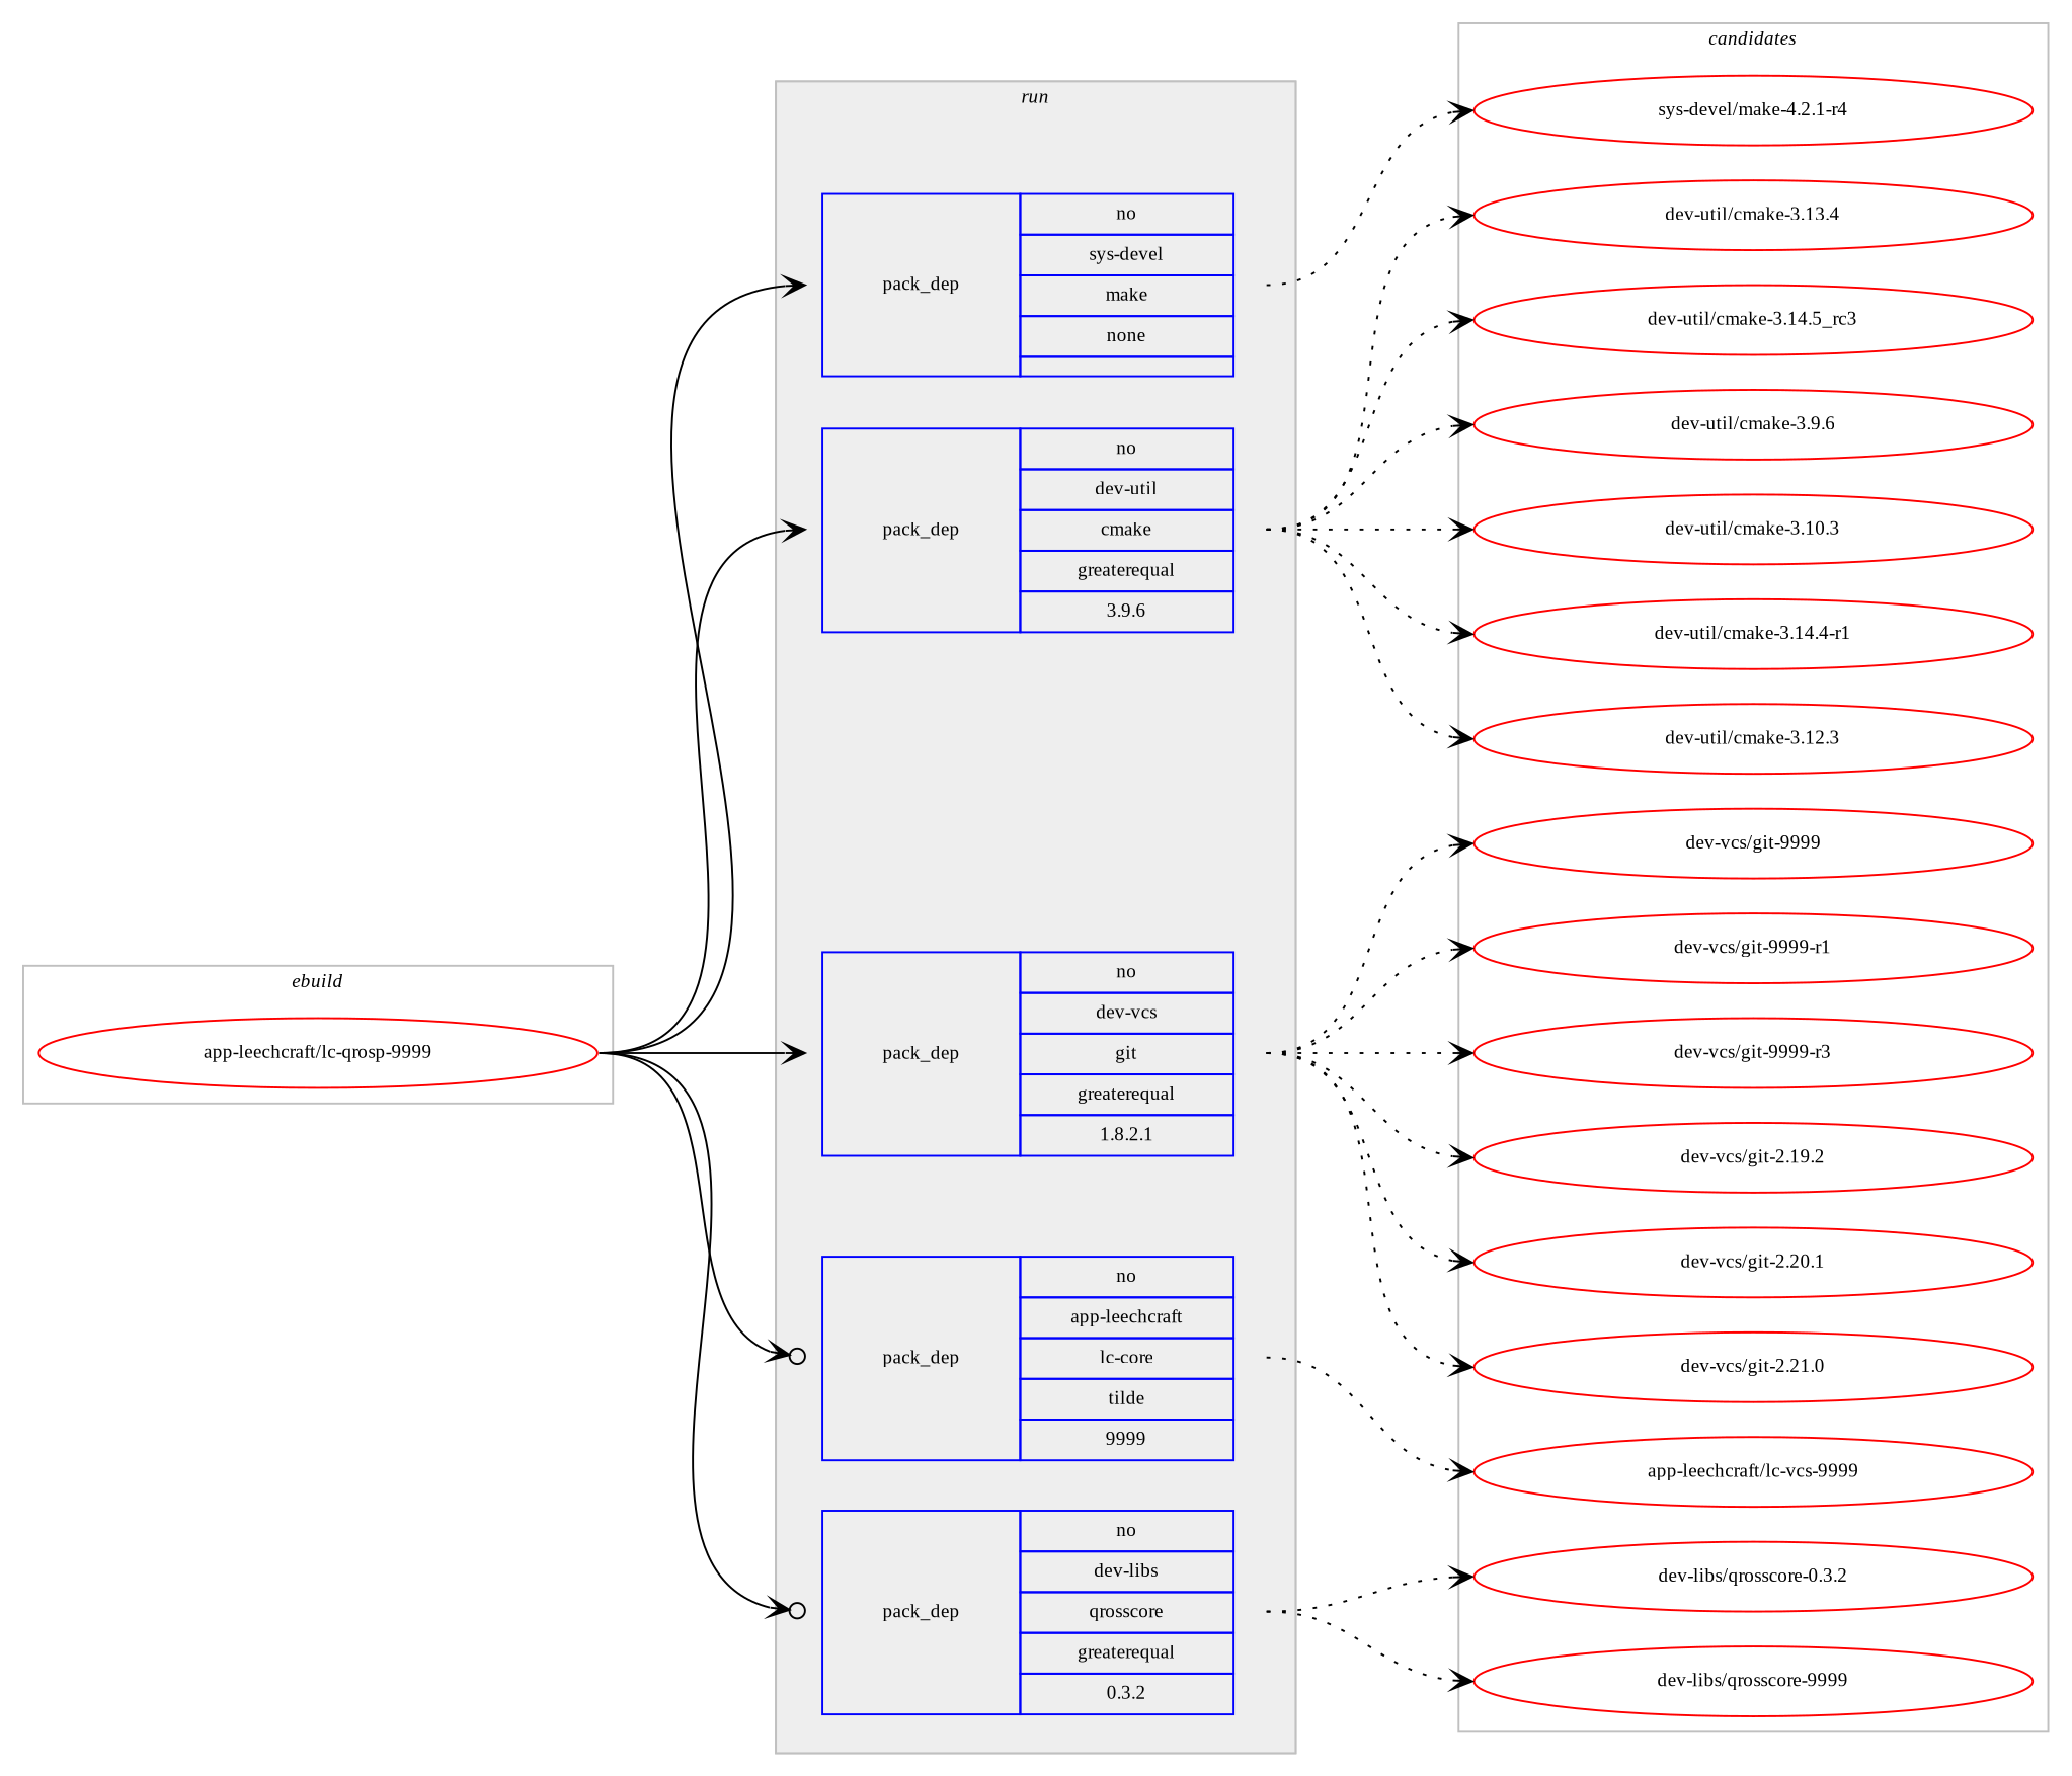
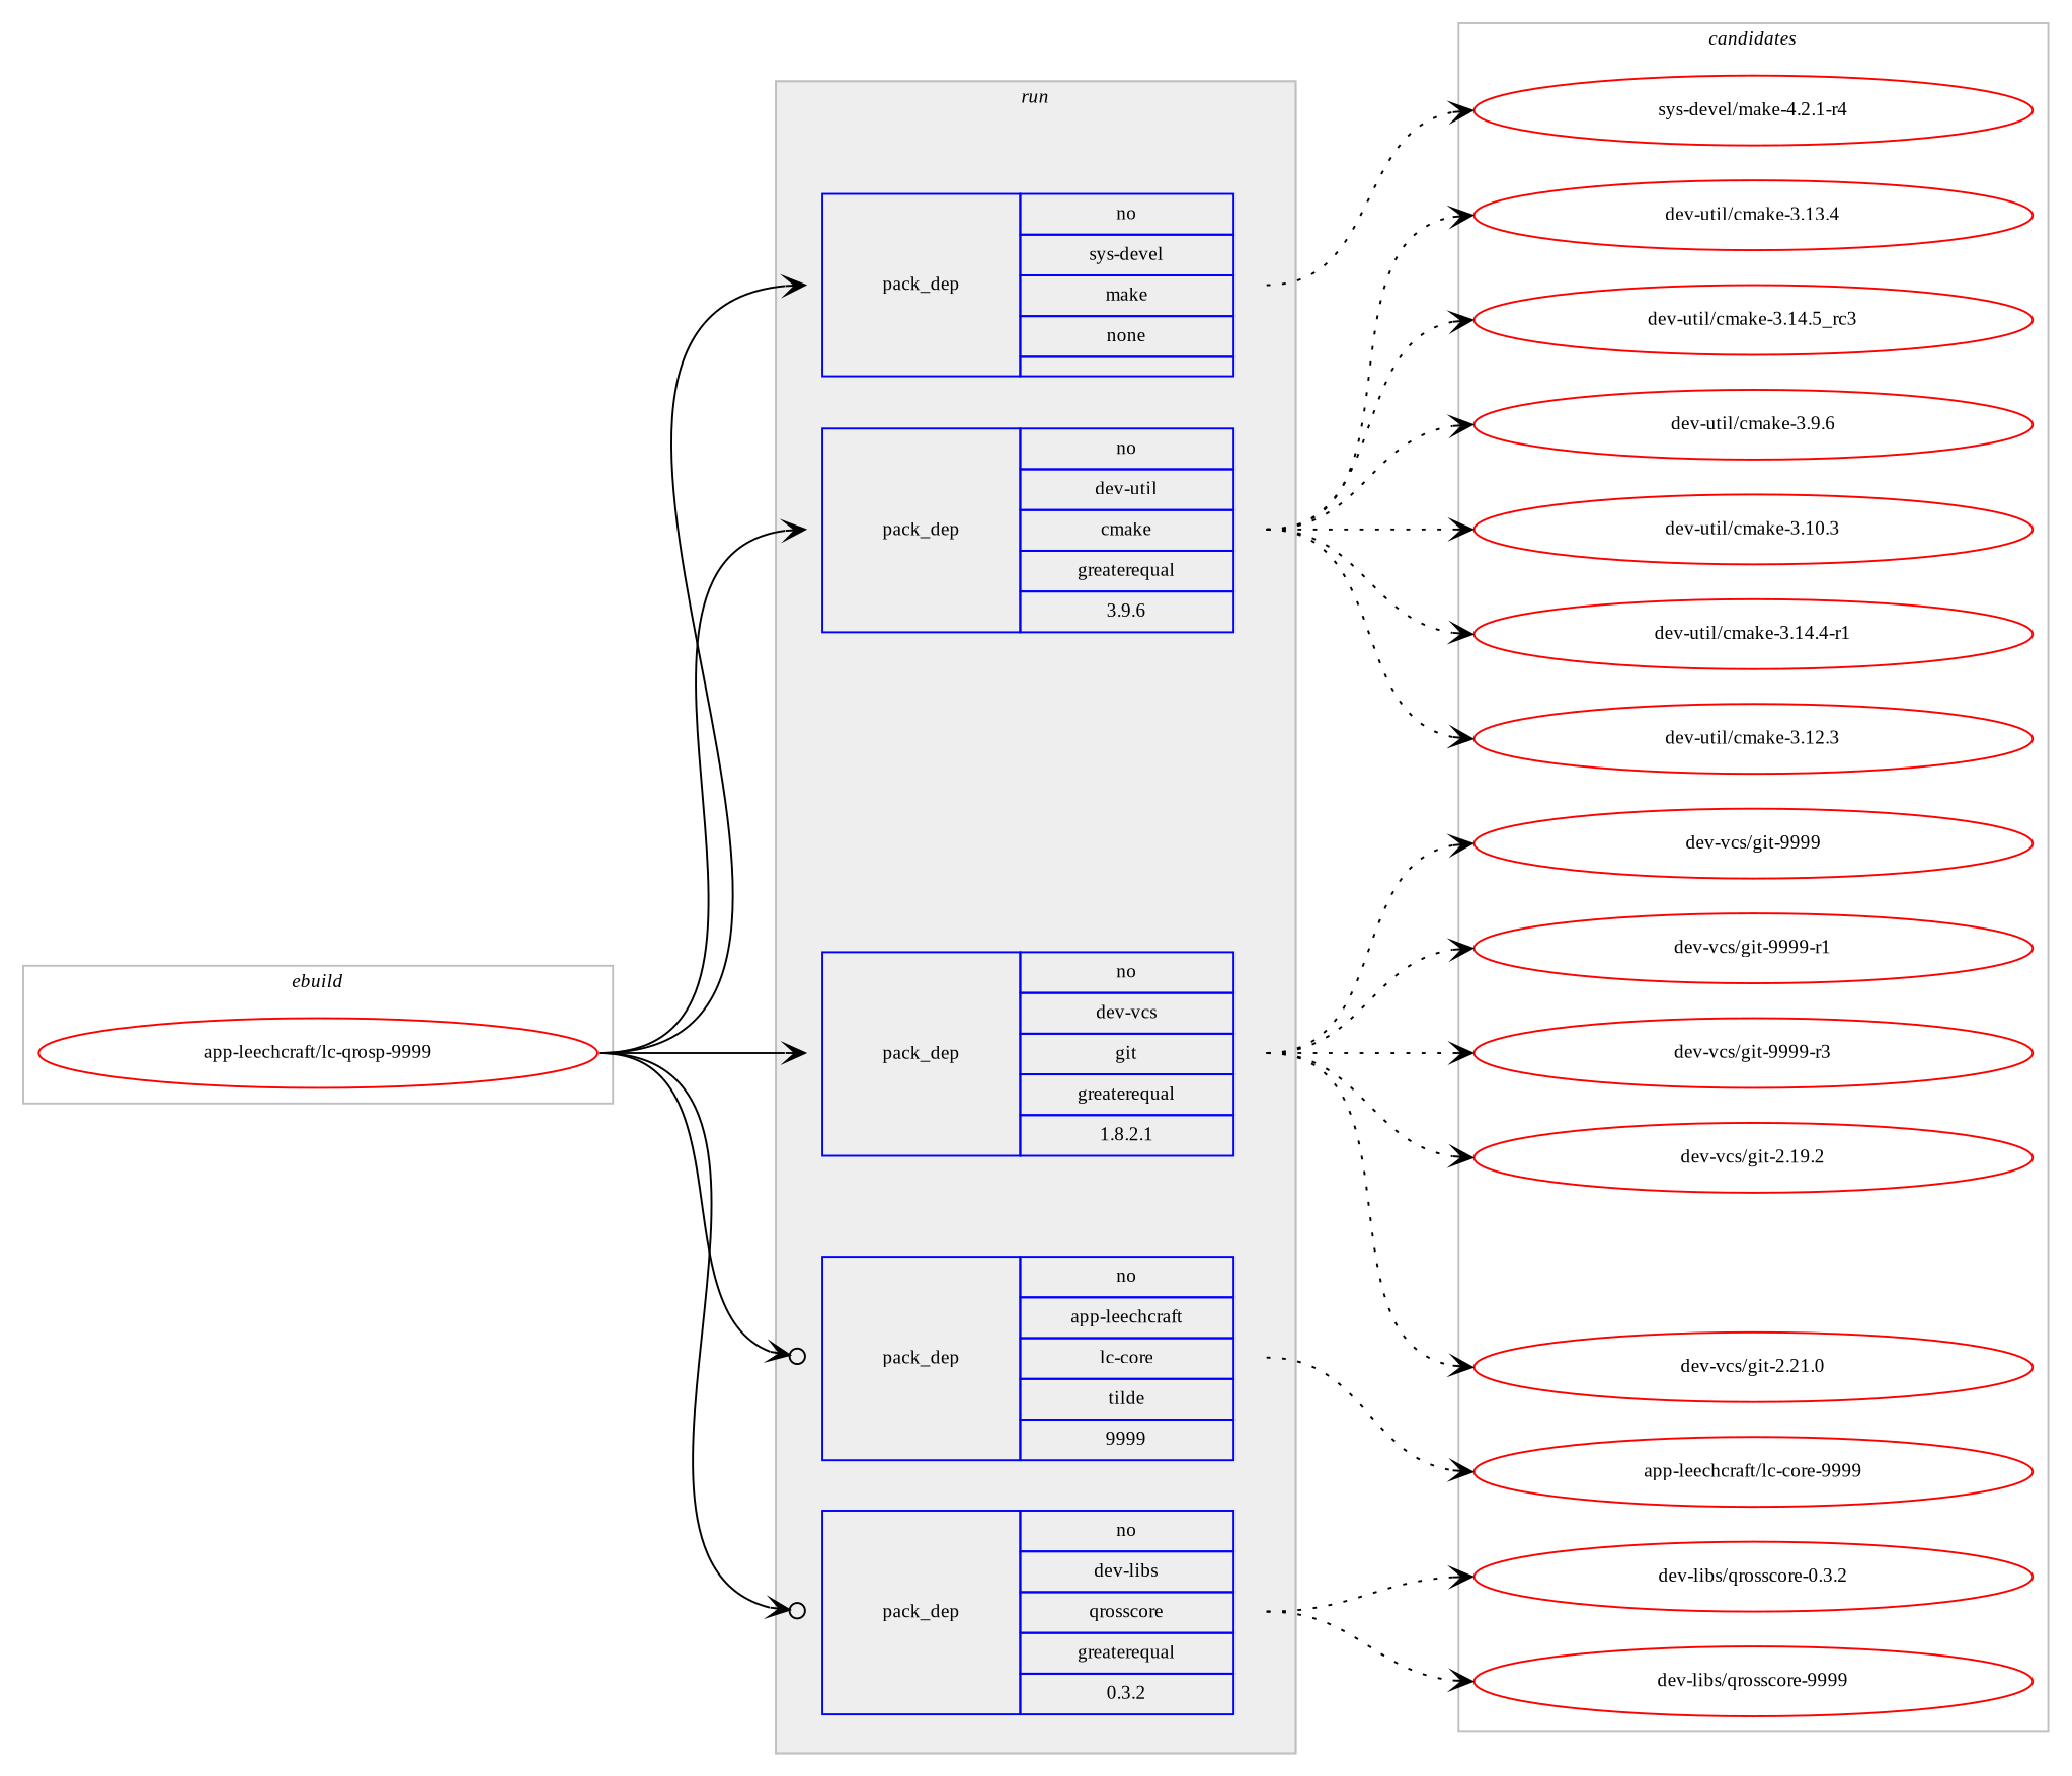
  digraph {
    compound=true
    concentrate=true
    fontname="Liberation Serif"
    fontsize=10
    newrank=true
    rankdir=LR
    ranksep=1.5
    node [color=red fontname="Liberation Serif" fontsize=10]
    edge [arrowhead=vee fontname="Liberation Serif" headport=w style=dotted tailport=e weight=100]
    n1 [label="app-leechcraft/lc-qrosp-9999" width=4]
    n2 [color=blue label=<<TABLE BORDER="0" CELLBORDER="1" CELLSPACING="0" CELLPADDING="4" WIDTH="220"><TR><TD ROWSPAN="6" CELLPADDING="30">pack_dep</TD></TR><TR><TD WIDTH="110">no</TD></TR><TR><TD>sys-devel</TD></TR><TR><TD>make</TD></TR><TR><TD>none</TD></TR><TR><TD></TD></TR></TABLE>> shape=none]
    n3 [color=blue label=<<TABLE BORDER="0" CELLBORDER="1" CELLSPACING="0" CELLPADDING="4" WIDTH="220"><TR><TD ROWSPAN="6" CELLPADDING="30">pack_dep</TD></TR><TR><TD WIDTH="110">no</TD></TR><TR><TD>dev-util</TD></TR><TR><TD>cmake</TD></TR><TR><TD>greaterequal</TD></TR><TR><TD>3.9.6</TD></TR></TABLE>> shape=none]
    n4 [color=blue label=<<TABLE BORDER="0" CELLBORDER="1" CELLSPACING="0" CELLPADDING="4" WIDTH="220"><TR><TD ROWSPAN="6" CELLPADDING="30">pack_dep</TD></TR><TR><TD WIDTH="110">no</TD></TR><TR><TD>dev-vcs</TD></TR><TR><TD>git</TD></TR><TR><TD>greaterequal</TD></TR><TR><TD>1.8.2.1</TD></TR></TABLE>> shape=none]
    n5 [color=blue label=<<TABLE BORDER="0" CELLBORDER="1" CELLSPACING="0" CELLPADDING="4" WIDTH="220"><TR><TD ROWSPAN="6" CELLPADDING="30">pack_dep</TD></TR><TR><TD WIDTH="110">no</TD></TR><TR><TD>app-leechcraft</TD></TR><TR><TD>lc-core</TD></TR><TR><TD>tilde</TD></TR><TR><TD>9999</TD></TR></TABLE>> shape=none]
    n6 [color=blue label=<<TABLE BORDER="0" CELLBORDER="1" CELLSPACING="0" CELLPADDING="4" WIDTH="220"><TR><TD ROWSPAN="6" CELLPADDING="30">pack_dep</TD></TR><TR><TD WIDTH="110">no</TD></TR><TR><TD>dev-libs</TD></TR><TR><TD>qrosscore</TD></TR><TR><TD>greaterequal</TD></TR><TR><TD>0.3.2</TD></TR></TABLE>> shape=none]
    n7 [label="dev-util/cmake-3.10.3" width=4]
    n8 [label="dev-util/cmake-3.14.4-r1" width=4]
    n9 [label="dev-util/cmake-3.12.3" width=4]
    n10 [label="dev-util/cmake-3.13.4" width=4]
    n11 [label="dev-util/cmake-3.14.5_rc3" width=4]
    n12 [label="dev-util/cmake-3.9.6" width=4]
    n13 [label="dev-vcs/git-2.19.2" width=4]
-   n14 [label="dev-vcs/git-2.20.1" width=4]
    n15 [label="dev-vcs/git-2.21.0" width=4]
    n16 [label="dev-vcs/git-9999" width=4]
    n17 [label="dev-vcs/git-9999-r1" width=4]
    n18 [label="dev-vcs/git-9999-r3" width=4]
    n19 [label="sys-devel/make-4.2.1-r4" width=4]
-   n20 [label="app-leechcraft/lc-vcs-9999" width=4]
+   n20 [label="app-leechcraft/lc-core-9999" width=4]
    n21 [label="dev-libs/qrosscore-0.3.2" width=4]
    n22 [label="dev-libs/qrosscore-9999" width=4]
    subgraph cluster_1 {
      color=gray
      label=<<i>ebuild</i>>
      rank=same
      n1
    }
    subgraph cluster_2 {
      color=gray
      label=<<i>dependencies</i>>
      subgraph cluster_3 {
        color=gray
        fillcolor="#eeeeee"
        label=<<i>compile</i>>
        style=filled
        subgraph sub_4 {
          color=gray
          fillcolor="#eeeeee"
          label=<<i>compile</i>>
          style=filled
          n2
        }
        subgraph sub_5 {
          color=gray
          fillcolor="#eeeeee"
          label=<<i>compile</i>>
          style=filled
          n3
        }
        subgraph sub_6 {
          color=gray
          fillcolor="#eeeeee"
          label=<<i>compile</i>>
          style=filled
          n4
        }
      }
      subgraph cluster_7 {
        color=gray
        fillcolor="#eeeeee"
        label=<<i>compile and run</i>>
        style=filled
        subgraph sub_8 {
          color=gray
          fillcolor="#eeeeee"
          label=<<i>compile and run</i>>
          style=filled
          n5
        }
        subgraph sub_9 {
          color=gray
          fillcolor="#eeeeee"
          label=<<i>compile and run</i>>
          style=filled
          n6
        }
      }
      subgraph cluster_10 {
        color=gray
        fillcolor="#eeeeee"
        label=<<i>run</i>>
        style=filled
      }
    }
    subgraph cluster_11 {
      color=gray
      label=<<i>candidates</i>>
      rank=same
      subgraph sub_12 {
        color=black
        label=<<i>candidates</i>>
        nodesep=1
        rank=same
        n7
        n8
        n9
        n10
        n11
        n12
      }
      subgraph sub_13 {
        color=black
        label=<<i>candidates</i>>
        nodesep=1
        rank=same
        n13
-       n14
        n15
        n16
        n17
        n18
      }
      subgraph sub_14 {
        color=black
        label=<<i>candidates</i>>
        nodesep=1
        rank=same
        n19
      }
      subgraph sub_15 {
        color=black
        label=<<i>candidates</i>>
        nodesep=1
        rank=same
        n20
      }
      subgraph sub_16 {
        color=black
        label=<<i>candidates</i>>
        nodesep=1
        rank=same
        n21
        n22
      }
    }
    n1 -> n2 [style=solid weight=20]
    n1 -> n3 [style=solid weight=20]
    n1 -> n4 [style=solid weight=20]
    n1 -> n5 [arrowhead=odotvee style=solid weight=20]
    n1 -> n6 [arrowhead=odotvee style=solid weight=20]
    n2 -> n19
    n3 -> n7
    n3 -> n8
    n3 -> n9
    n3 -> n10
    n3 -> n11
    n3 -> n12
    n4 -> n13
-   n4 -> n14
    n4 -> n15
    n4 -> n16
    n4 -> n17
    n4 -> n18
    n5 -> n20
    n6 -> n21
    n6 -> n22
  }
